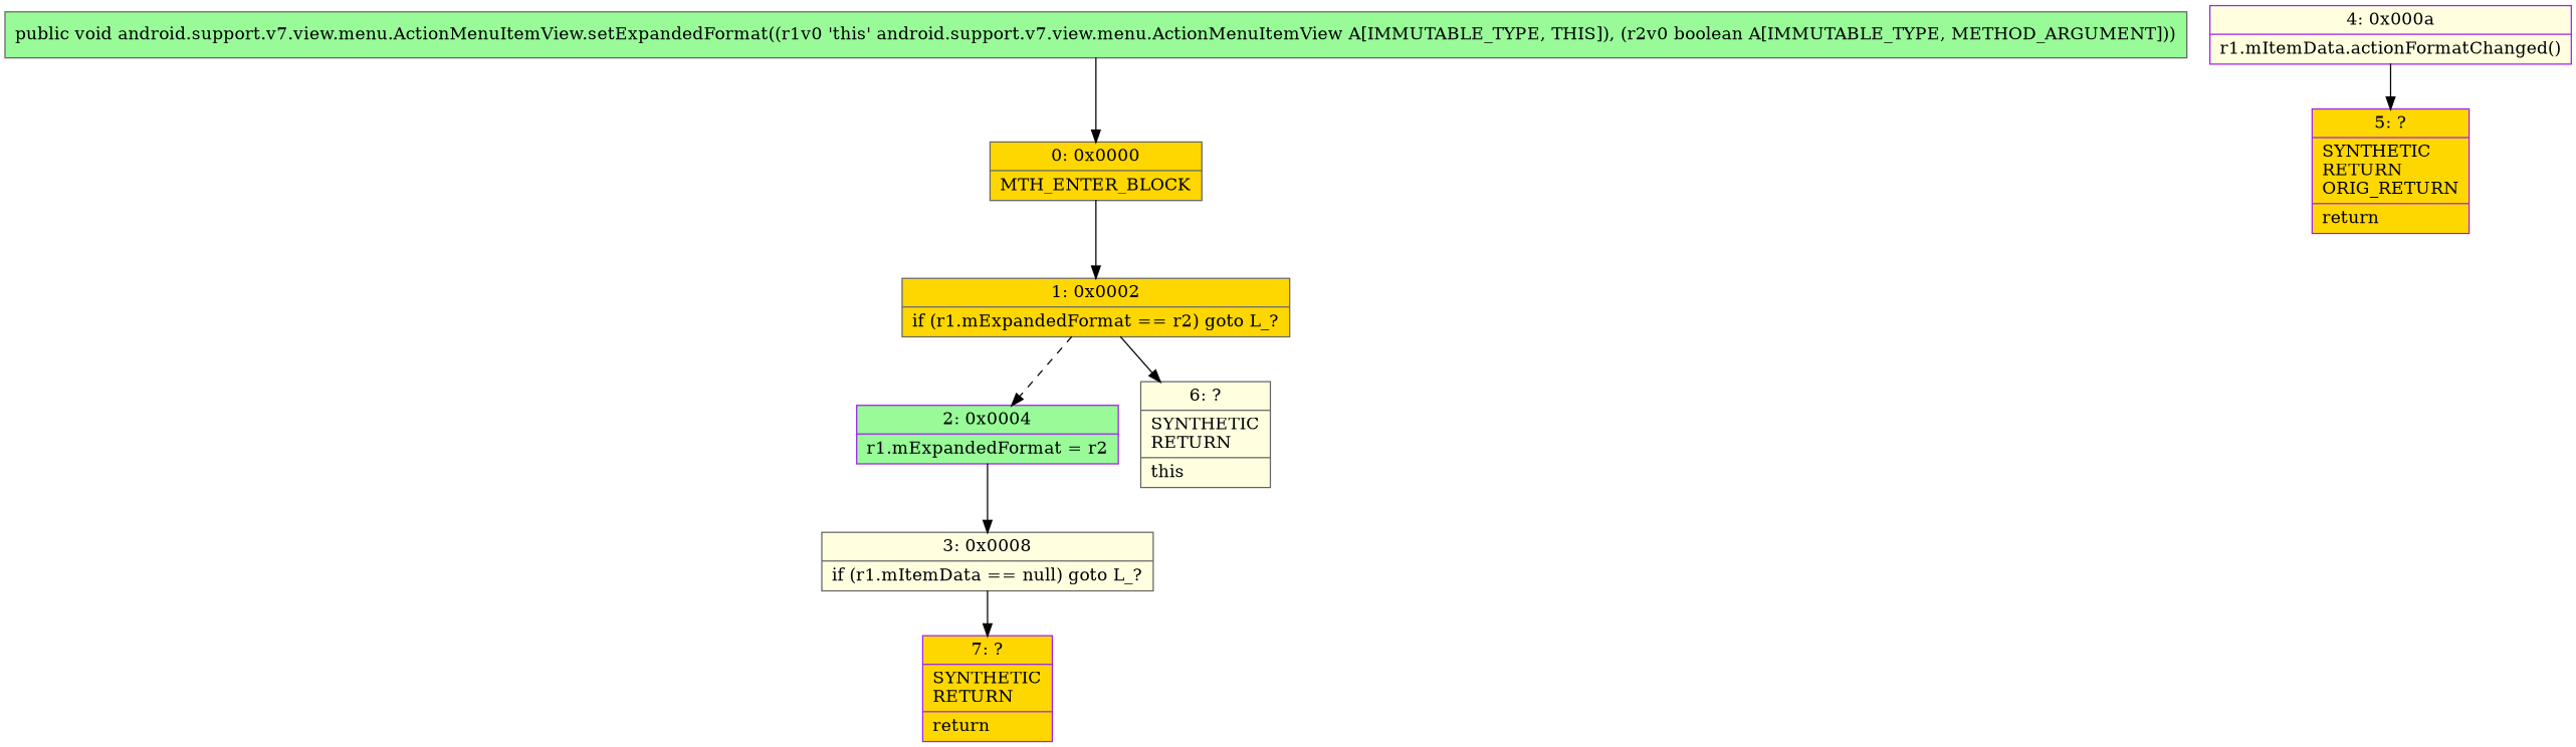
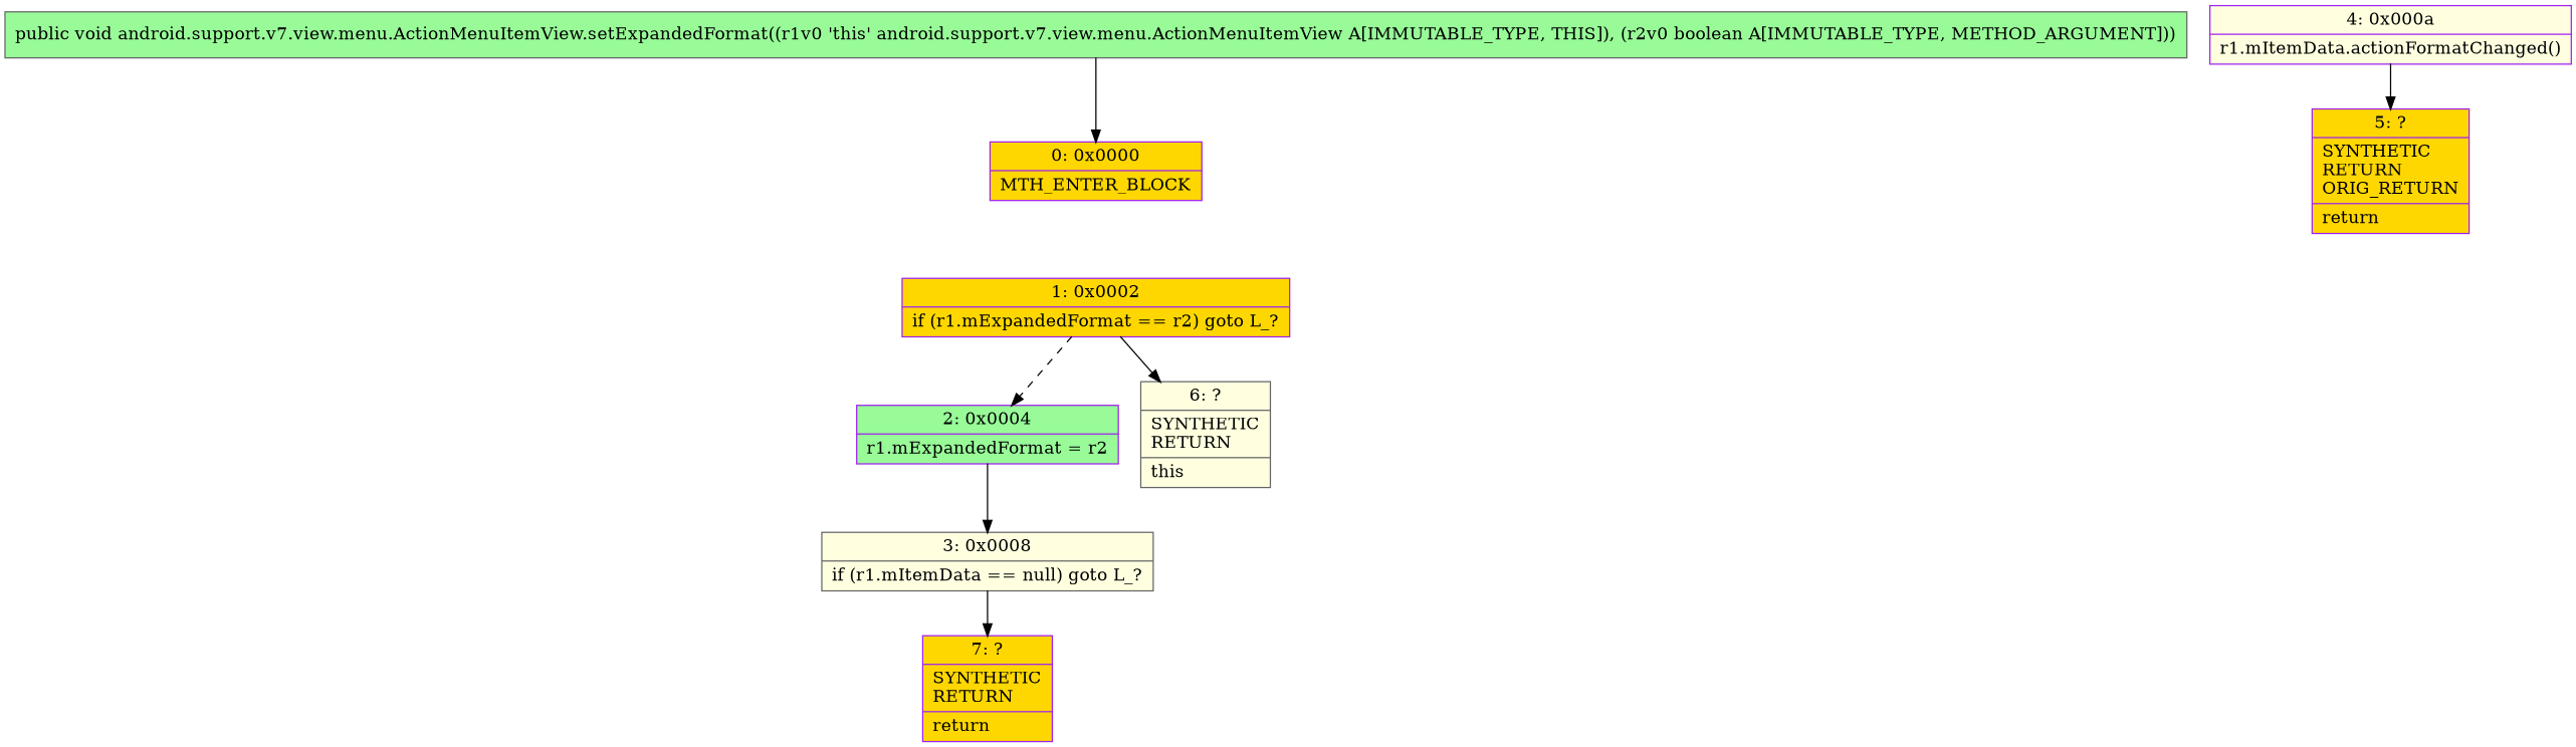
  digraph {
    node [color=gray40 fillcolor=gold shape=record style=filled]
-   n1 [label="{0\:\ 0x0000|MTH_ENTER_BLOCK\l}"]
-   n2 [label="{1\:\ 0x0002|if (r1.mExpandedFormat == r2) goto L_?\l}"]
+   n1 [color=purple label="{0\:\ 0x0000|MTH_ENTER_BLOCK\l}"]
+   n2 [color=purple label="{1\:\ 0x0002|if (r1.mExpandedFormat == r2) goto L_?\l}"]
    n3 [color=purple fillcolor=palegreen label="{2\:\ 0x0004|r1.mExpandedFormat = r2\l}"]
    n4 [fillcolor=lightyellow label="{6\:\ ?|SYNTHETIC\lRETURN\l|this\l}"]
    n5 [fillcolor=lightyellow label="{3\:\ 0x0008|if (r1.mItemData == null) goto L_?\l}"]
    n6 [color=purple label="{7\:\ ?|SYNTHETIC\lRETURN\l|return\l}"]
    n7 [color=purple fillcolor=lightyellow label="{4\:\ 0x000a|r1.mItemData.actionFormatChanged()\l}"]
    n8 [color=purple label="{5\:\ ?|SYNTHETIC\lRETURN\lORIG_RETURN\l|return\l}"]
    n9 [fillcolor=palegreen label="{public void android.support.v7.view.menu.ActionMenuItemView.setExpandedFormat((r1v0 'this' android.support.v7.view.menu.ActionMenuItemView A[IMMUTABLE_TYPE, THIS]), (r2v0 boolean A[IMMUTABLE_TYPE, METHOD_ARGUMENT])) }"]
-   n1 -> n2
    n2 -> n3 [style=dashed]
    n2 -> n4
    n3 -> n5
    n5 -> n6
    n7 -> n8
    n9 -> n1
  }
